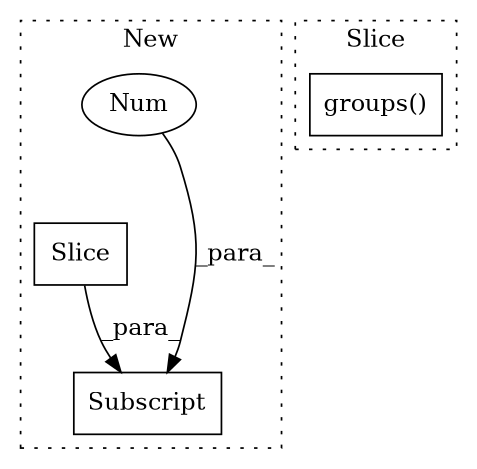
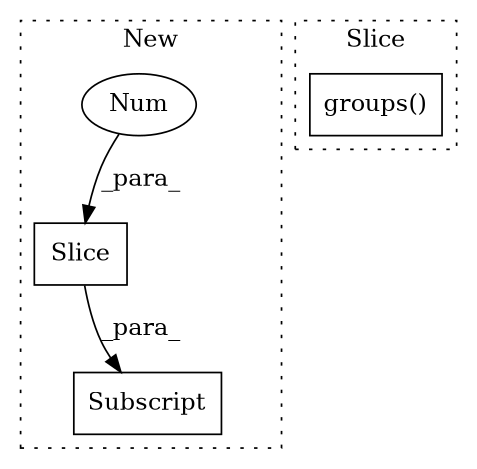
  digraph {
    node [shape=box]
    n1 [a=80 l=4 label=Slice s=4026]
    n2 [a=63 l="52,0" label=Subscript s="3979,0"]
    n3 [a=76 l=2 label=Num s=4028 shape=ellipse]
    n4 [a=75 l=45 label="groups()" s=3980]
    subgraph cluster_1 {
      label=New
      style=dotted
      n1
      n2
      n3
    }
    subgraph cluster_2 {
      label=Slice
      style=dotted
      n4
    }
    n1 -> n2 [label=_para_]
-   n3 -> n2 [label=_para_]
+   n3 -> n1 [label=_para_]
  }
